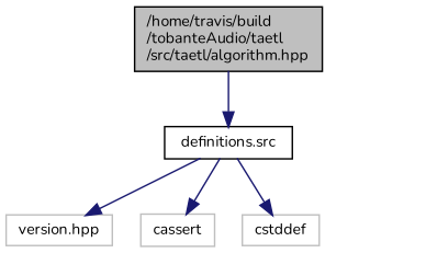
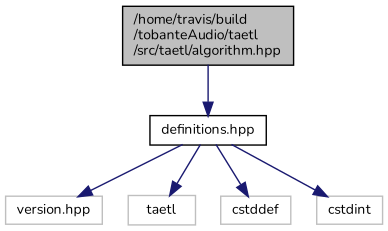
  digraph {
    fontname=Nunito
    node [color=grey75 fillcolor=white fontname=Nunito fontsize=10 shape=record style=filled]
    edge [color=midnightblue fontname=Nunito fontsize=10 labelfontname=Helvetica labelfontsize=10 style=solid]
    n1 [color=black fillcolor=grey75 fontcolor=black height=0.2 label="/home/travis/build\l/tobanteAudio/taetl\l/src/taetl/algorithm.hpp" width=0.4]
-   n2 [color=black height=0.2 label="definitions.src" width=0.4]
+   n2 [color=black height=0.2 label="definitions.hpp" width=0.4]
    n3 [height=0.2 label="version.hpp" width=0.4]
-   n4 [height=0.2 label=cassert width=0.4]
+   n4 [height=0.2 label=taetl width=0.4]
    n5 [height=0.2 label=cstddef width=0.4]
+   n6 [height=0.2 label=cstdint width=0.4]
    n1 -> n2
    n2 -> n3
    n2 -> n4
    n2 -> n5
+   n2 -> n6
  }
